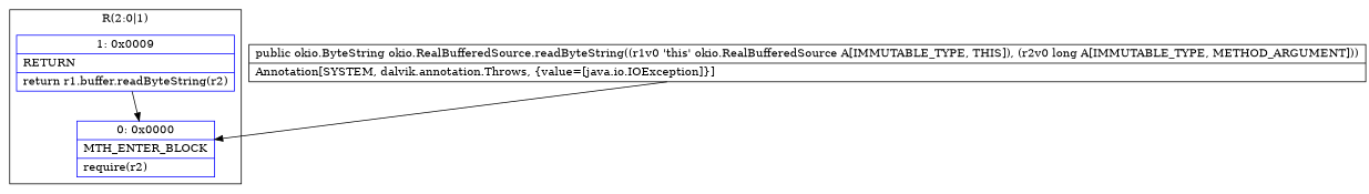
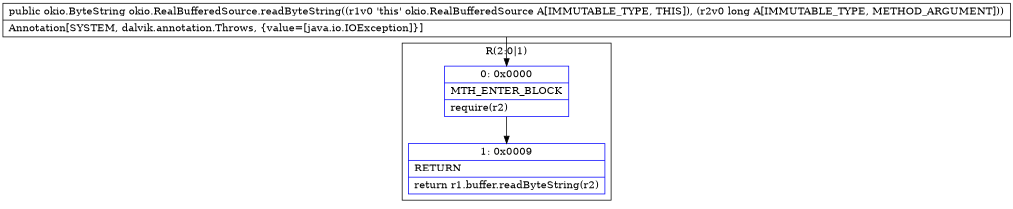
  digraph {
    node [color=blue shape=record]
    n1 [label="{0\:\ 0x0000|MTH_ENTER_BLOCK\l|require(r2)\l}"]
    n2 [label="{1\:\ 0x0009|RETURN\l|return r1.buffer.readByteString(r2)\l}"]
    n3 [label="{public okio.ByteString okio.RealBufferedSource.readByteString((r1v0 'this' okio.RealBufferedSource A[IMMUTABLE_TYPE, THIS]), (r2v0 long A[IMMUTABLE_TYPE, METHOD_ARGUMENT]))  | Annotation[SYSTEM, dalvik.annotation.Throws, \{value=[java.io.IOException]\}]\l}" color=""]
    subgraph cluster_1 {
      label="R(2:0|1)"
      n1
      n2
    }
-   n2 -> n1
+   n1 -> n2
    n3 -> n1
  }
